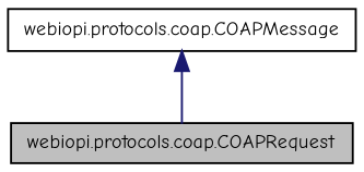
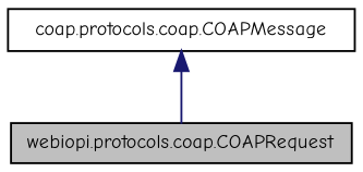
  digraph {
    fontname="Comic Neue"
    node [color=black fontname="Comic Neue" fontsize=10 shape=record style=filled]
    n1 [fillcolor=grey75 fontcolor=black height=0.2 label="webiopi.protocols.coap.COAPRequest" width=0.4]
-   n2 [fillcolor=white height=0.2 label="webiopi.protocols.coap.COAPMessage" width=0.4]
+   n2 [fillcolor=white height=0.2 label="coap.protocols.coap.COAPMessage" width=0.4]
    n2 -> n1 [color=midnightblue dir=back fontname="Comic Neue" fontsize=10 labelfontname=Helvetica labelfontsize=10 style=solid]
  }
